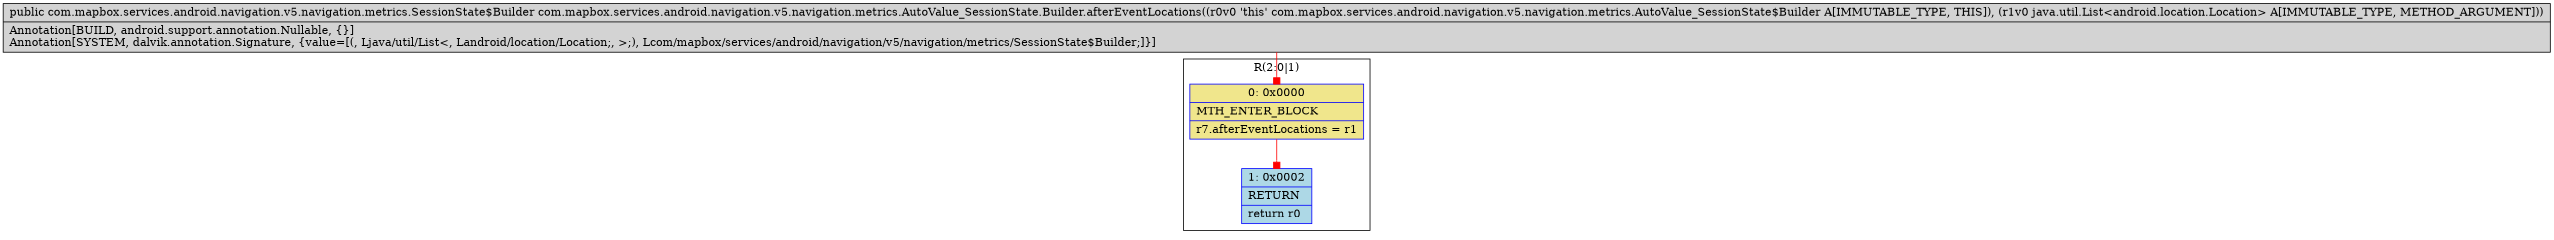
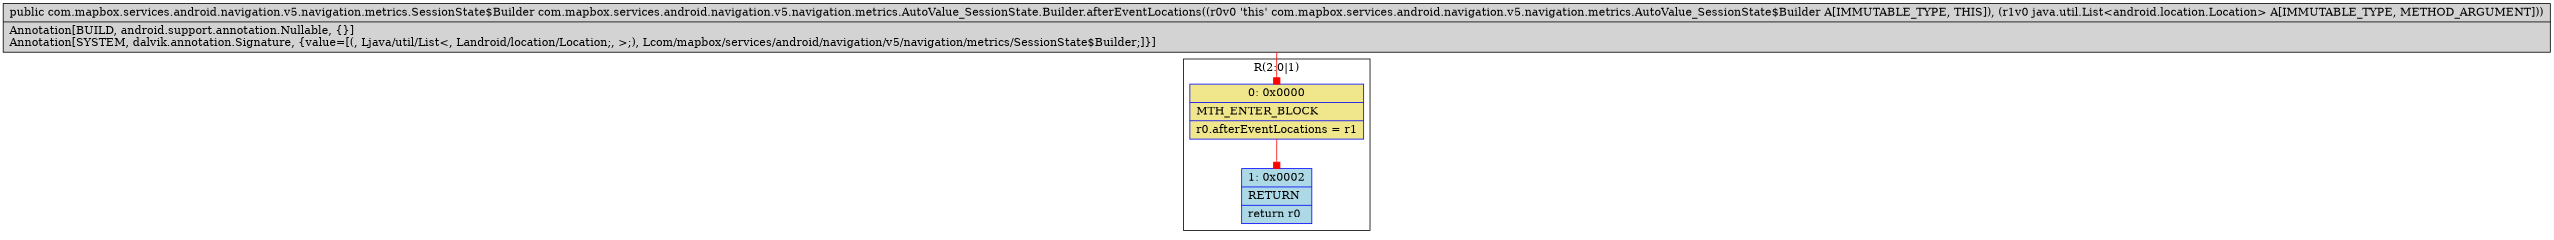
  digraph {
    node [color=blue shape=record style=filled]
    edge [color=red arrowhead=box]
-   n1 [label="{0\:\ 0x0000|MTH_ENTER_BLOCK\l|r7.afterEventLocations = r1\l}" fillcolor=khaki]
+   n1 [label="{0\:\ 0x0000|MTH_ENTER_BLOCK\l|r0.afterEventLocations = r1\l}" fillcolor=khaki]
    n2 [label="{1\:\ 0x0002|RETURN\l|return r0\l}" fillcolor=lightblue]
    n3 [label="{public com.mapbox.services.android.navigation.v5.navigation.metrics.SessionState$Builder com.mapbox.services.android.navigation.v5.navigation.metrics.AutoValue_SessionState.Builder.afterEventLocations((r0v0 'this' com.mapbox.services.android.navigation.v5.navigation.metrics.AutoValue_SessionState$Builder A[IMMUTABLE_TYPE, THIS]), (r1v0 java.util.List\<android.location.Location\> A[IMMUTABLE_TYPE, METHOD_ARGUMENT]))  | Annotation[BUILD, android.support.annotation.Nullable, \{\}]\lAnnotation[SYSTEM, dalvik.annotation.Signature, \{value=[(, Ljava\/util\/List\<, Landroid\/location\/Location;, \>;), Lcom\/mapbox\/services\/android\/navigation\/v5\/navigation\/metrics\/SessionState$Builder;]\}]\l}" fillcolor=lightgrey color=""]
    subgraph cluster_1 {
      label="R(2:0|1)"
      n1
      n2
    }
    n1 -> n2
    n3 -> n1
  }
